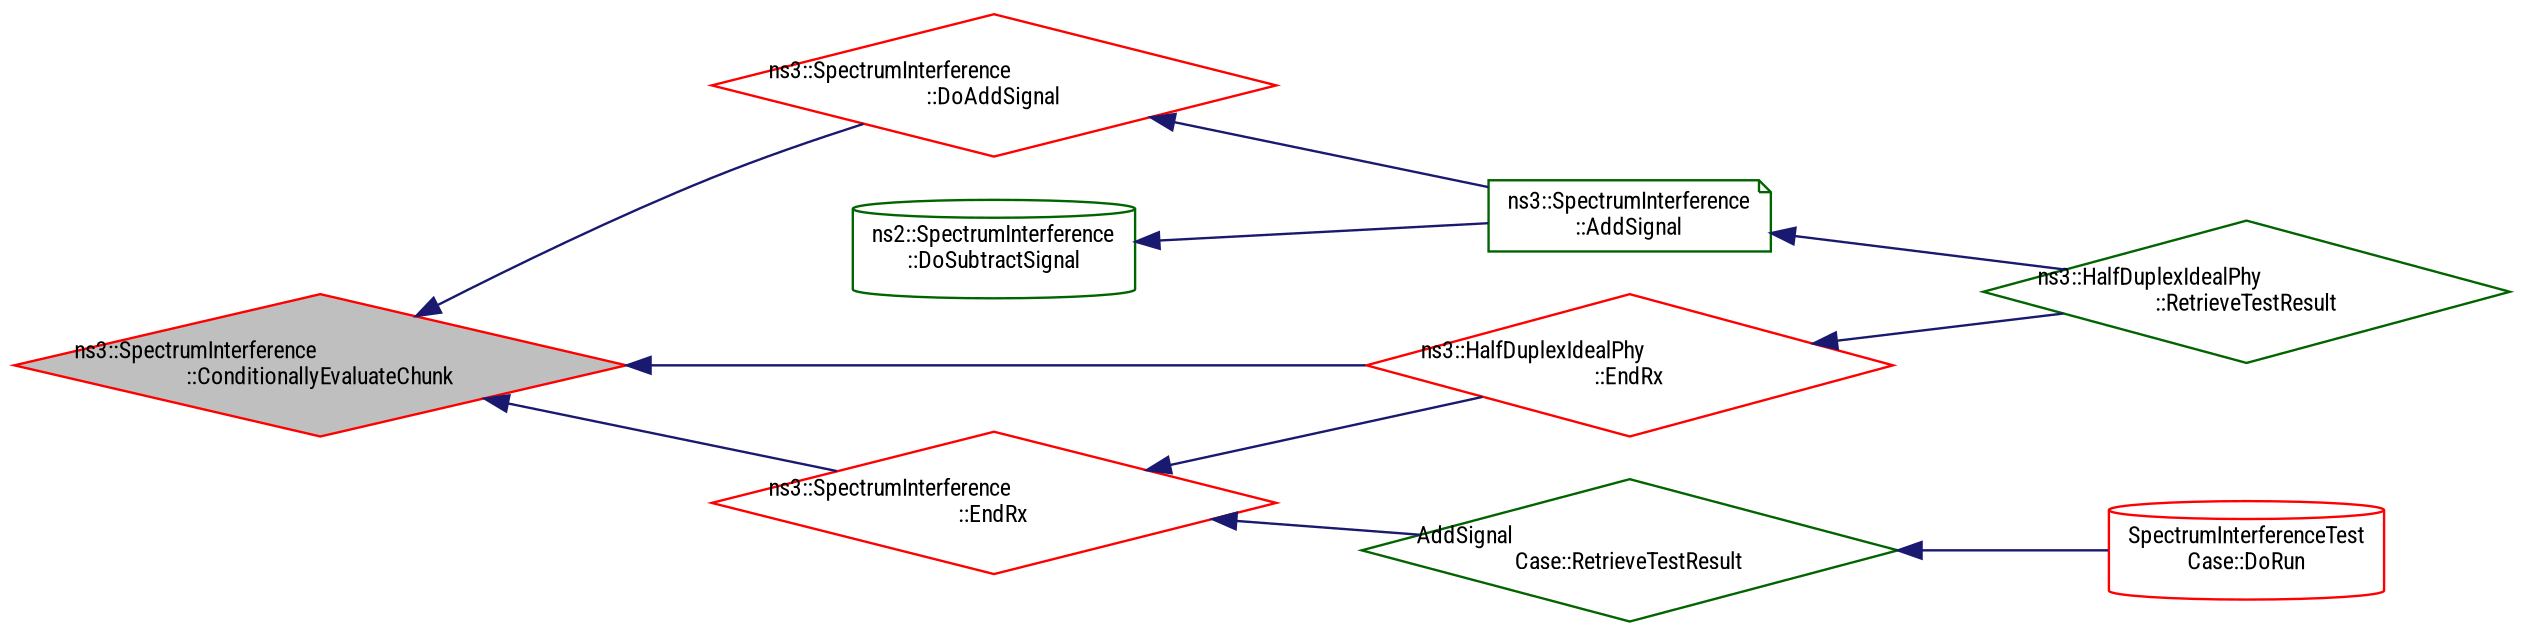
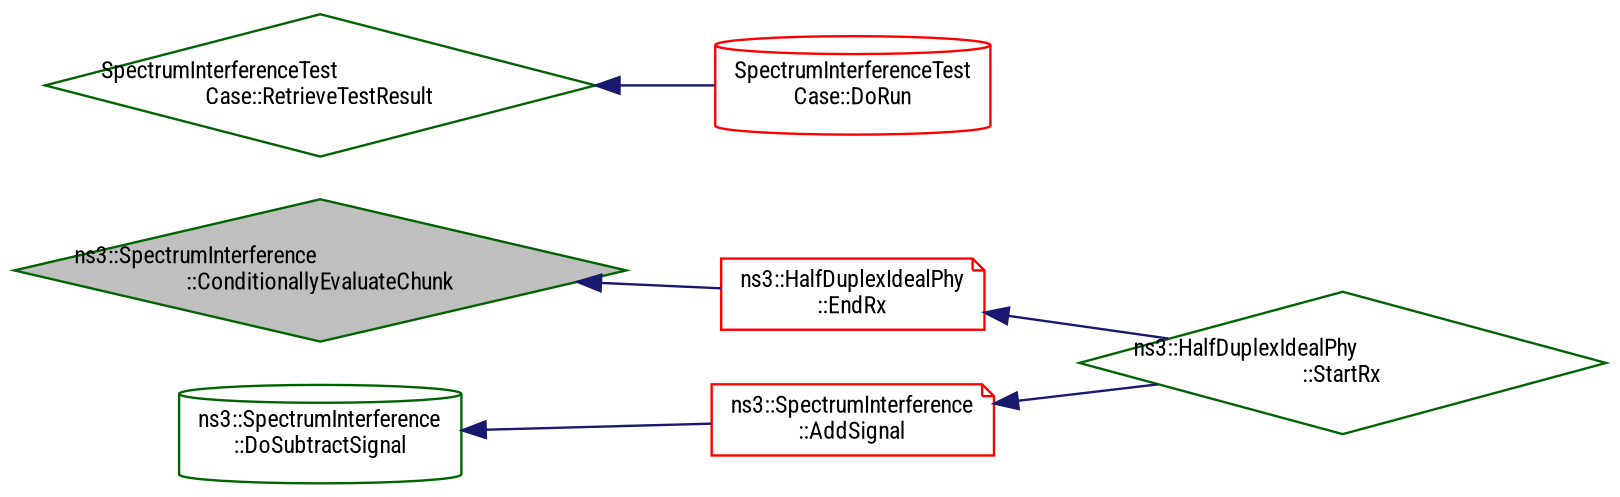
  digraph {
    fontname="Roboto Condensed"
    rankdir=LR
    node [color=red fillcolor=white fontname="Roboto Condensed" fontsize=10 shape=diamond style=filled]
    edge [color=midnightblue dir=back fontname="Roboto Condensed" fontsize=10 labelfontname=Helvetica labelfontsize=10 style=solid]
-   n1 [fillcolor=grey75 fontcolor=black height=0.2 label="ns3::SpectrumInterference\l::ConditionallyEvaluateChunk" width=0.4]
-   n2 [height=0.2 label="ns3::SpectrumInterference\l::EndRx" width=0.4]
-   n3 [height=0.2 label="ns3::SpectrumInterference\l::DoAddSignal" width=0.4]
-   n4 [height=0.2 label="ns3::HalfDuplexIdealPhy\l::EndRx" width=0.4]
-   n5 [color=darkgreen height=0.2 label="AddSignal\lCase::RetrieveTestResult" width=0.4]
-   n6 [color=darkgreen height=0.2 label="ns3::SpectrumInterference\l::AddSignal" shape=note width=0.4]
-   n7 [color=darkgreen height=0.2 label="ns2::SpectrumInterference\l::DoSubtractSignal" shape=cylinder width=0.4]
-   n8 [color=darkgreen height=0.2 label="ns3::HalfDuplexIdealPhy\l::RetrieveTestResult" width=0.4]
+   n1 [color=darkgreen fillcolor=grey75 fontcolor=black height=0.2 label="ns3::SpectrumInterference\l::ConditionallyEvaluateChunk" width=0.4]
+   n4 [height=0.2 label="ns3::HalfDuplexIdealPhy\l::EndRx" shape=note width=0.4]
+   n5 [color=darkgreen height=0.2 label="SpectrumInterferenceTest\lCase::RetrieveTestResult" width=0.4]
+   n6 [height=0.2 label="ns3::SpectrumInterference\l::AddSignal" shape=note width=0.4]
+   n7 [color=darkgreen height=0.2 label="ns3::SpectrumInterference\l::DoSubtractSignal" shape=cylinder width=0.4]
+   n8 [color=darkgreen height=0.2 label="ns3::HalfDuplexIdealPhy\l::StartRx" width=0.4]
    n9 [height=0.2 label="SpectrumInterferenceTest\lCase::DoRun" shape=cylinder width=0.4]
-   n1 -> n2
-   n1 -> n3
    n1 -> n4
-   n2 -> n4
-   n2 -> n5
-   n3 -> n6
    n4 -> n8
    n5 -> n9
    n6 -> n8
    n7 -> n6
  }
